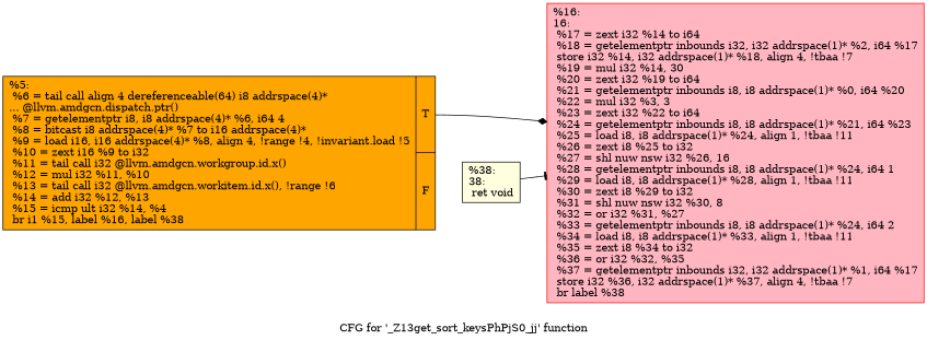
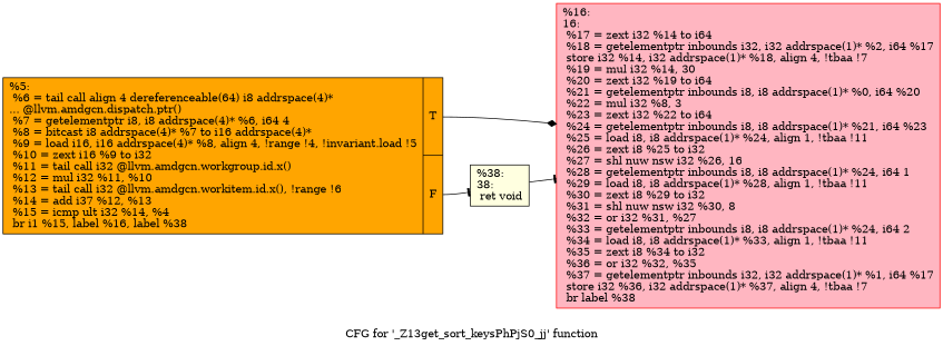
  digraph {
    label="CFG for '_Z13get_sort_keysPhPjS0_jj' function"
    rankdir=LR
    node [color=black shape=record style=filled]
    edge [arrowhead=tee]
-   n1 [fillcolor=orange label="{%5:\l  %6 = tail call align 4 dereferenceable(64) i8 addrspace(4)*\l... @llvm.amdgcn.dispatch.ptr()\l  %7 = getelementptr i8, i8 addrspace(4)* %6, i64 4\l  %8 = bitcast i8 addrspace(4)* %7 to i16 addrspace(4)*\l  %9 = load i16, i16 addrspace(4)* %8, align 4, !range !4, !invariant.load !5\l  %10 = zext i16 %9 to i32\l  %11 = tail call i32 @llvm.amdgcn.workgroup.id.x()\l  %12 = mul i32 %11, %10\l  %13 = tail call i32 @llvm.amdgcn.workitem.id.x(), !range !6\l  %14 = add i32 %12, %13\l  %15 = icmp ult i32 %14, %4\l  br i1 %15, label %16, label %38\l|{<s0>T|<s1>F}}"]
-   n2 [color=red fillcolor=lightpink label="{%16:\l16:                                               \l  %17 = zext i32 %14 to i64\l  %18 = getelementptr inbounds i32, i32 addrspace(1)* %2, i64 %17\l  store i32 %14, i32 addrspace(1)* %18, align 4, !tbaa !7\l  %19 = mul i32 %14, 30\l  %20 = zext i32 %19 to i64\l  %21 = getelementptr inbounds i8, i8 addrspace(1)* %0, i64 %20\l  %22 = mul i32 %3, 3\l  %23 = zext i32 %22 to i64\l  %24 = getelementptr inbounds i8, i8 addrspace(1)* %21, i64 %23\l  %25 = load i8, i8 addrspace(1)* %24, align 1, !tbaa !11\l  %26 = zext i8 %25 to i32\l  %27 = shl nuw nsw i32 %26, 16\l  %28 = getelementptr inbounds i8, i8 addrspace(1)* %24, i64 1\l  %29 = load i8, i8 addrspace(1)* %28, align 1, !tbaa !11\l  %30 = zext i8 %29 to i32\l  %31 = shl nuw nsw i32 %30, 8\l  %32 = or i32 %31, %27\l  %33 = getelementptr inbounds i8, i8 addrspace(1)* %24, i64 2\l  %34 = load i8, i8 addrspace(1)* %33, align 1, !tbaa !11\l  %35 = zext i8 %34 to i32\l  %36 = or i32 %32, %35\l  %37 = getelementptr inbounds i32, i32 addrspace(1)* %1, i64 %17\l  store i32 %36, i32 addrspace(1)* %37, align 4, !tbaa !7\l  br label %38\l}"]
+   n1 [fillcolor=orange label="{%5:\l  %6 = tail call align 4 dereferenceable(64) i8 addrspace(4)*\l... @llvm.amdgcn.dispatch.ptr()\l  %7 = getelementptr i8, i8 addrspace(4)* %6, i64 4\l  %8 = bitcast i8 addrspace(4)* %7 to i16 addrspace(4)*\l  %9 = load i16, i16 addrspace(4)* %8, align 4, !range !4, !invariant.load !5\l  %10 = zext i16 %9 to i32\l  %11 = tail call i32 @llvm.amdgcn.workgroup.id.x()\l  %12 = mul i32 %11, %10\l  %13 = tail call i32 @llvm.amdgcn.workitem.id.x(), !range !6\l  %14 = add i37 %12, %13\l  %15 = icmp ult i32 %14, %4\l  br i1 %15, label %16, label %38\l|{<s0>T|<s1>F}}"]
+   n2 [color=red fillcolor=lightpink label="{%16:\l16:                                               \l  %17 = zext i32 %14 to i64\l  %18 = getelementptr inbounds i32, i32 addrspace(1)* %2, i64 %17\l  store i32 %14, i32 addrspace(1)* %18, align 4, !tbaa !7\l  %19 = mul i32 %14, 30\l  %20 = zext i32 %19 to i64\l  %21 = getelementptr inbounds i8, i8 addrspace(1)* %0, i64 %20\l  %22 = mul i32 %8, 3\l  %23 = zext i32 %22 to i64\l  %24 = getelementptr inbounds i8, i8 addrspace(1)* %21, i64 %23\l  %25 = load i8, i8 addrspace(1)* %24, align 1, !tbaa !11\l  %26 = zext i8 %25 to i32\l  %27 = shl nuw nsw i32 %26, 16\l  %28 = getelementptr inbounds i8, i8 addrspace(1)* %24, i64 1\l  %29 = load i8, i8 addrspace(1)* %28, align 1, !tbaa !11\l  %30 = zext i8 %29 to i32\l  %31 = shl nuw nsw i32 %30, 8\l  %32 = or i32 %31, %27\l  %33 = getelementptr inbounds i8, i8 addrspace(1)* %24, i64 2\l  %34 = load i8, i8 addrspace(1)* %33, align 1, !tbaa !11\l  %35 = zext i8 %34 to i32\l  %36 = or i32 %32, %35\l  %37 = getelementptr inbounds i32, i32 addrspace(1)* %1, i64 %17\l  store i32 %36, i32 addrspace(1)* %37, align 4, !tbaa !7\l  br label %38\l}"]
    n3 [fillcolor=lightyellow label="{%38:\l38:                                               \l  ret void\l}"]
    n1 -> n2 [arrowhead=diamond tailport=s0]
+   n1 -> n3 [tailport=s1]
    n3 -> n2
  }
